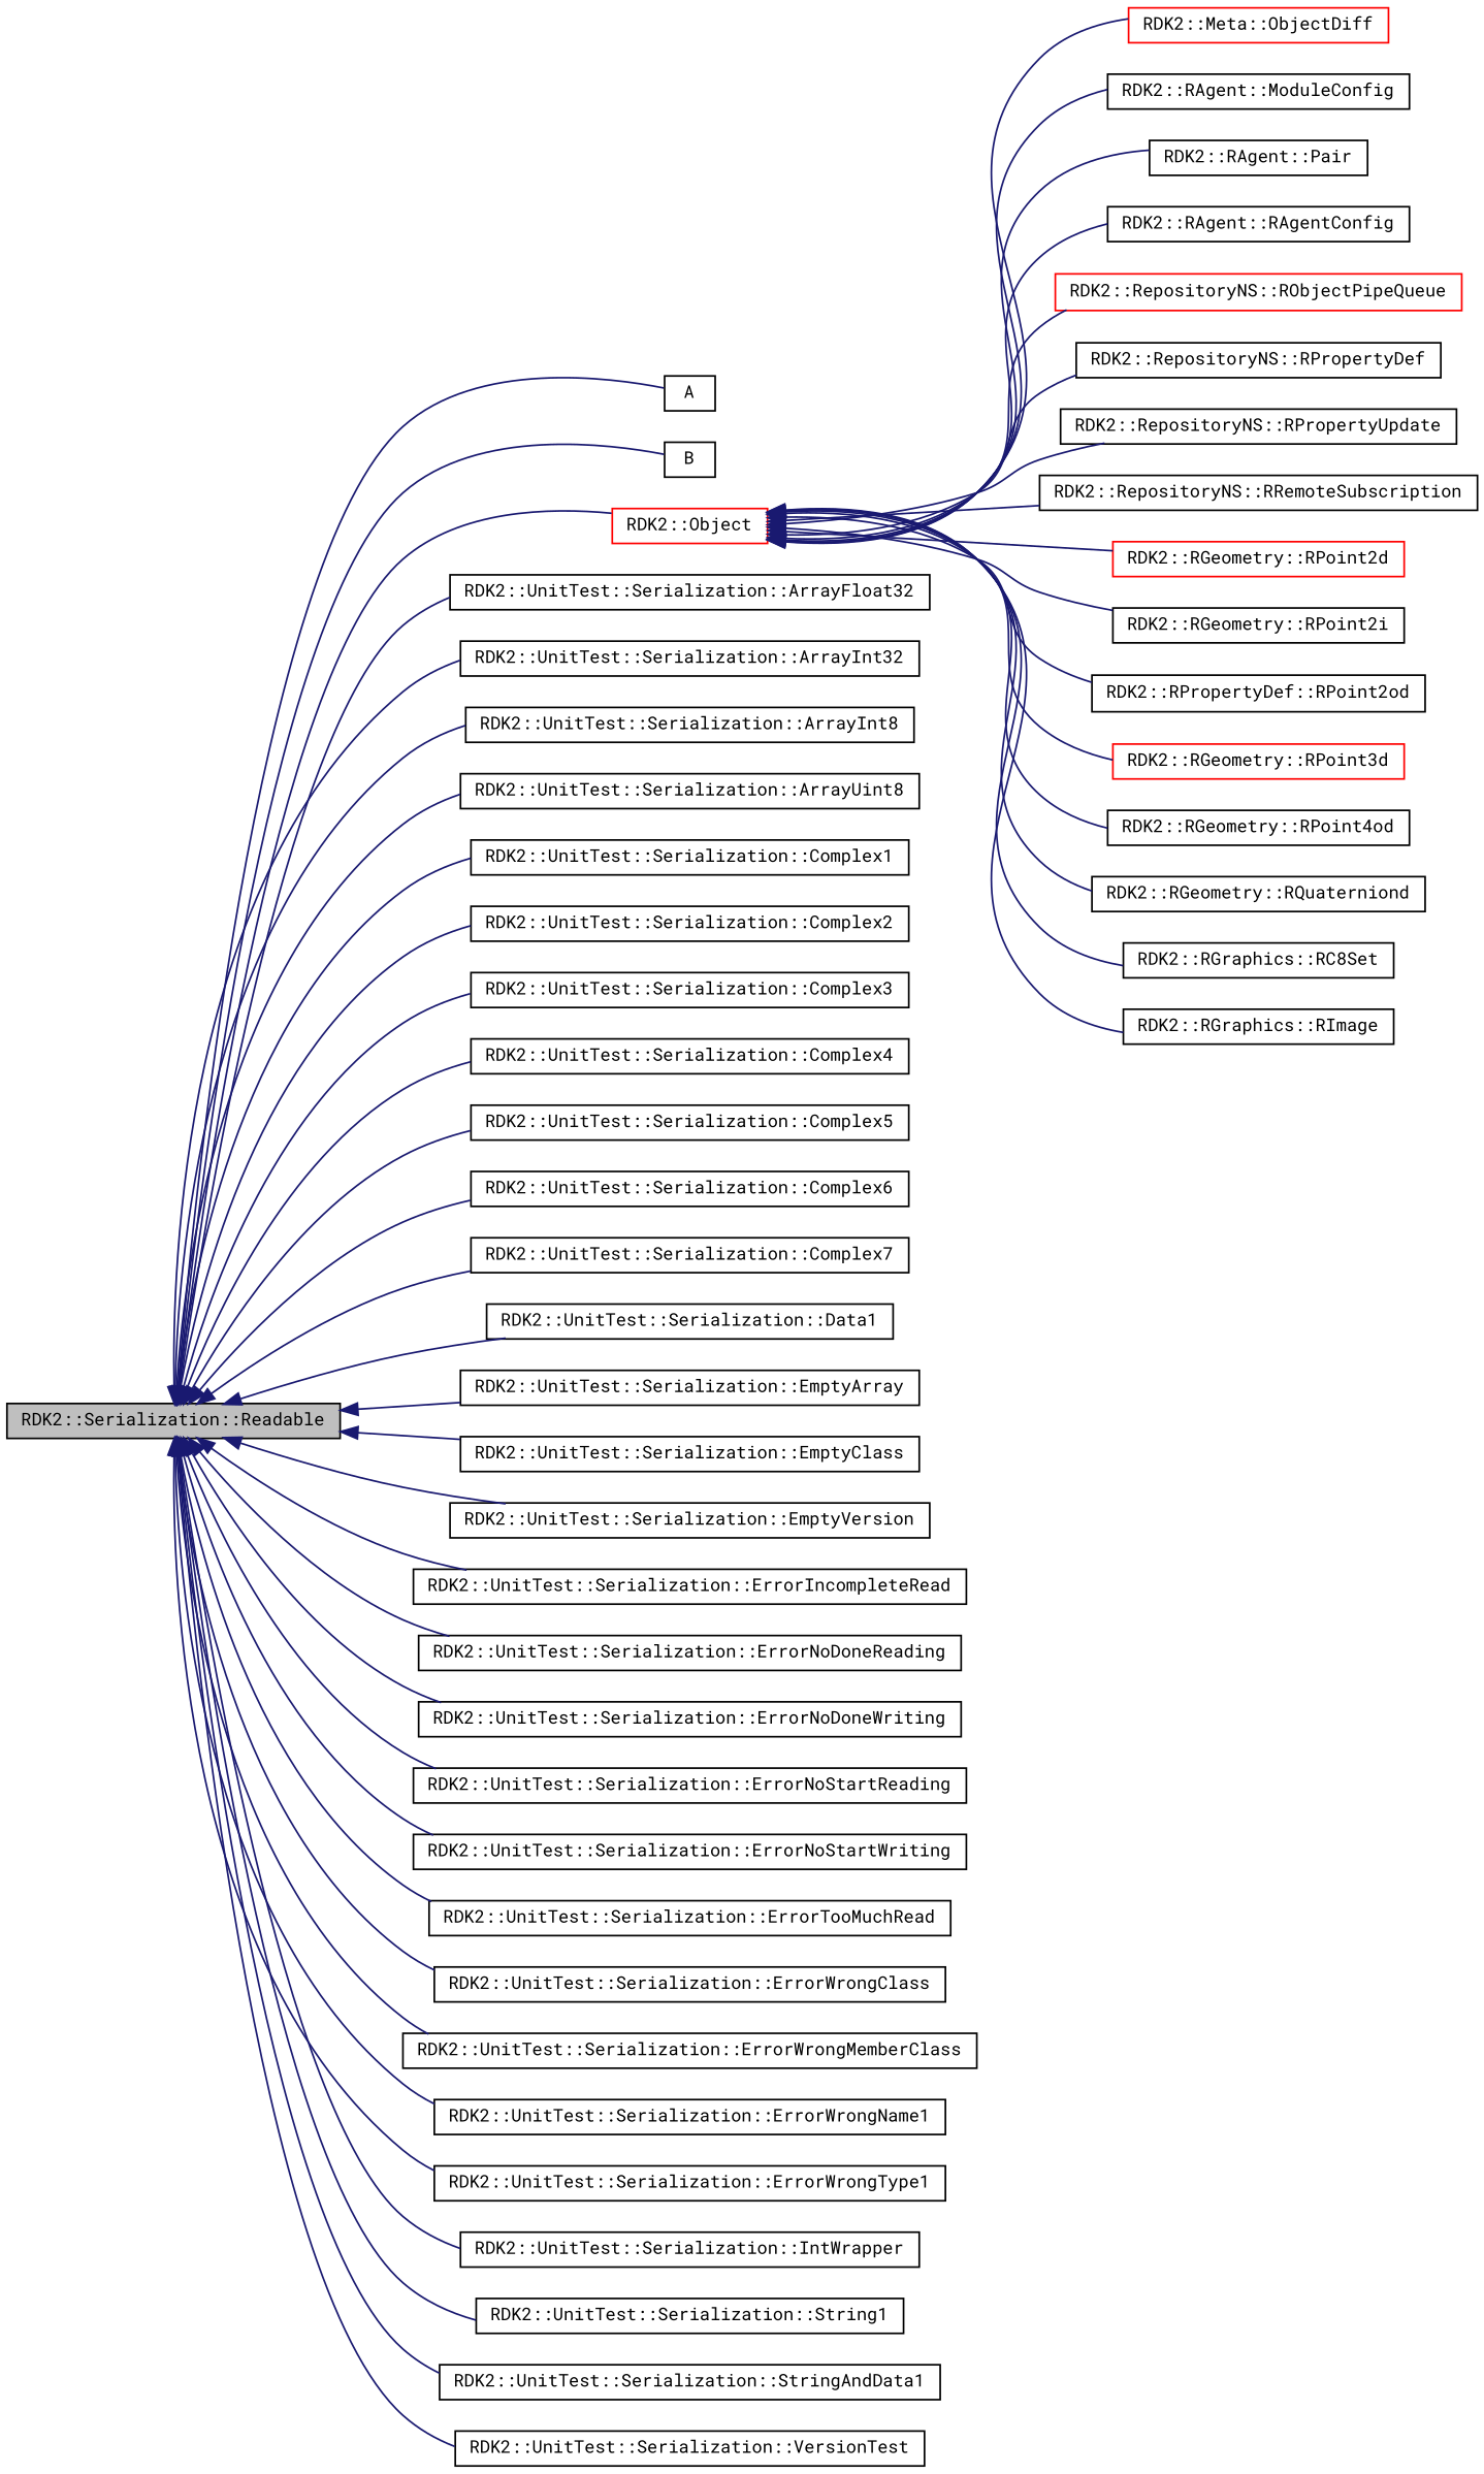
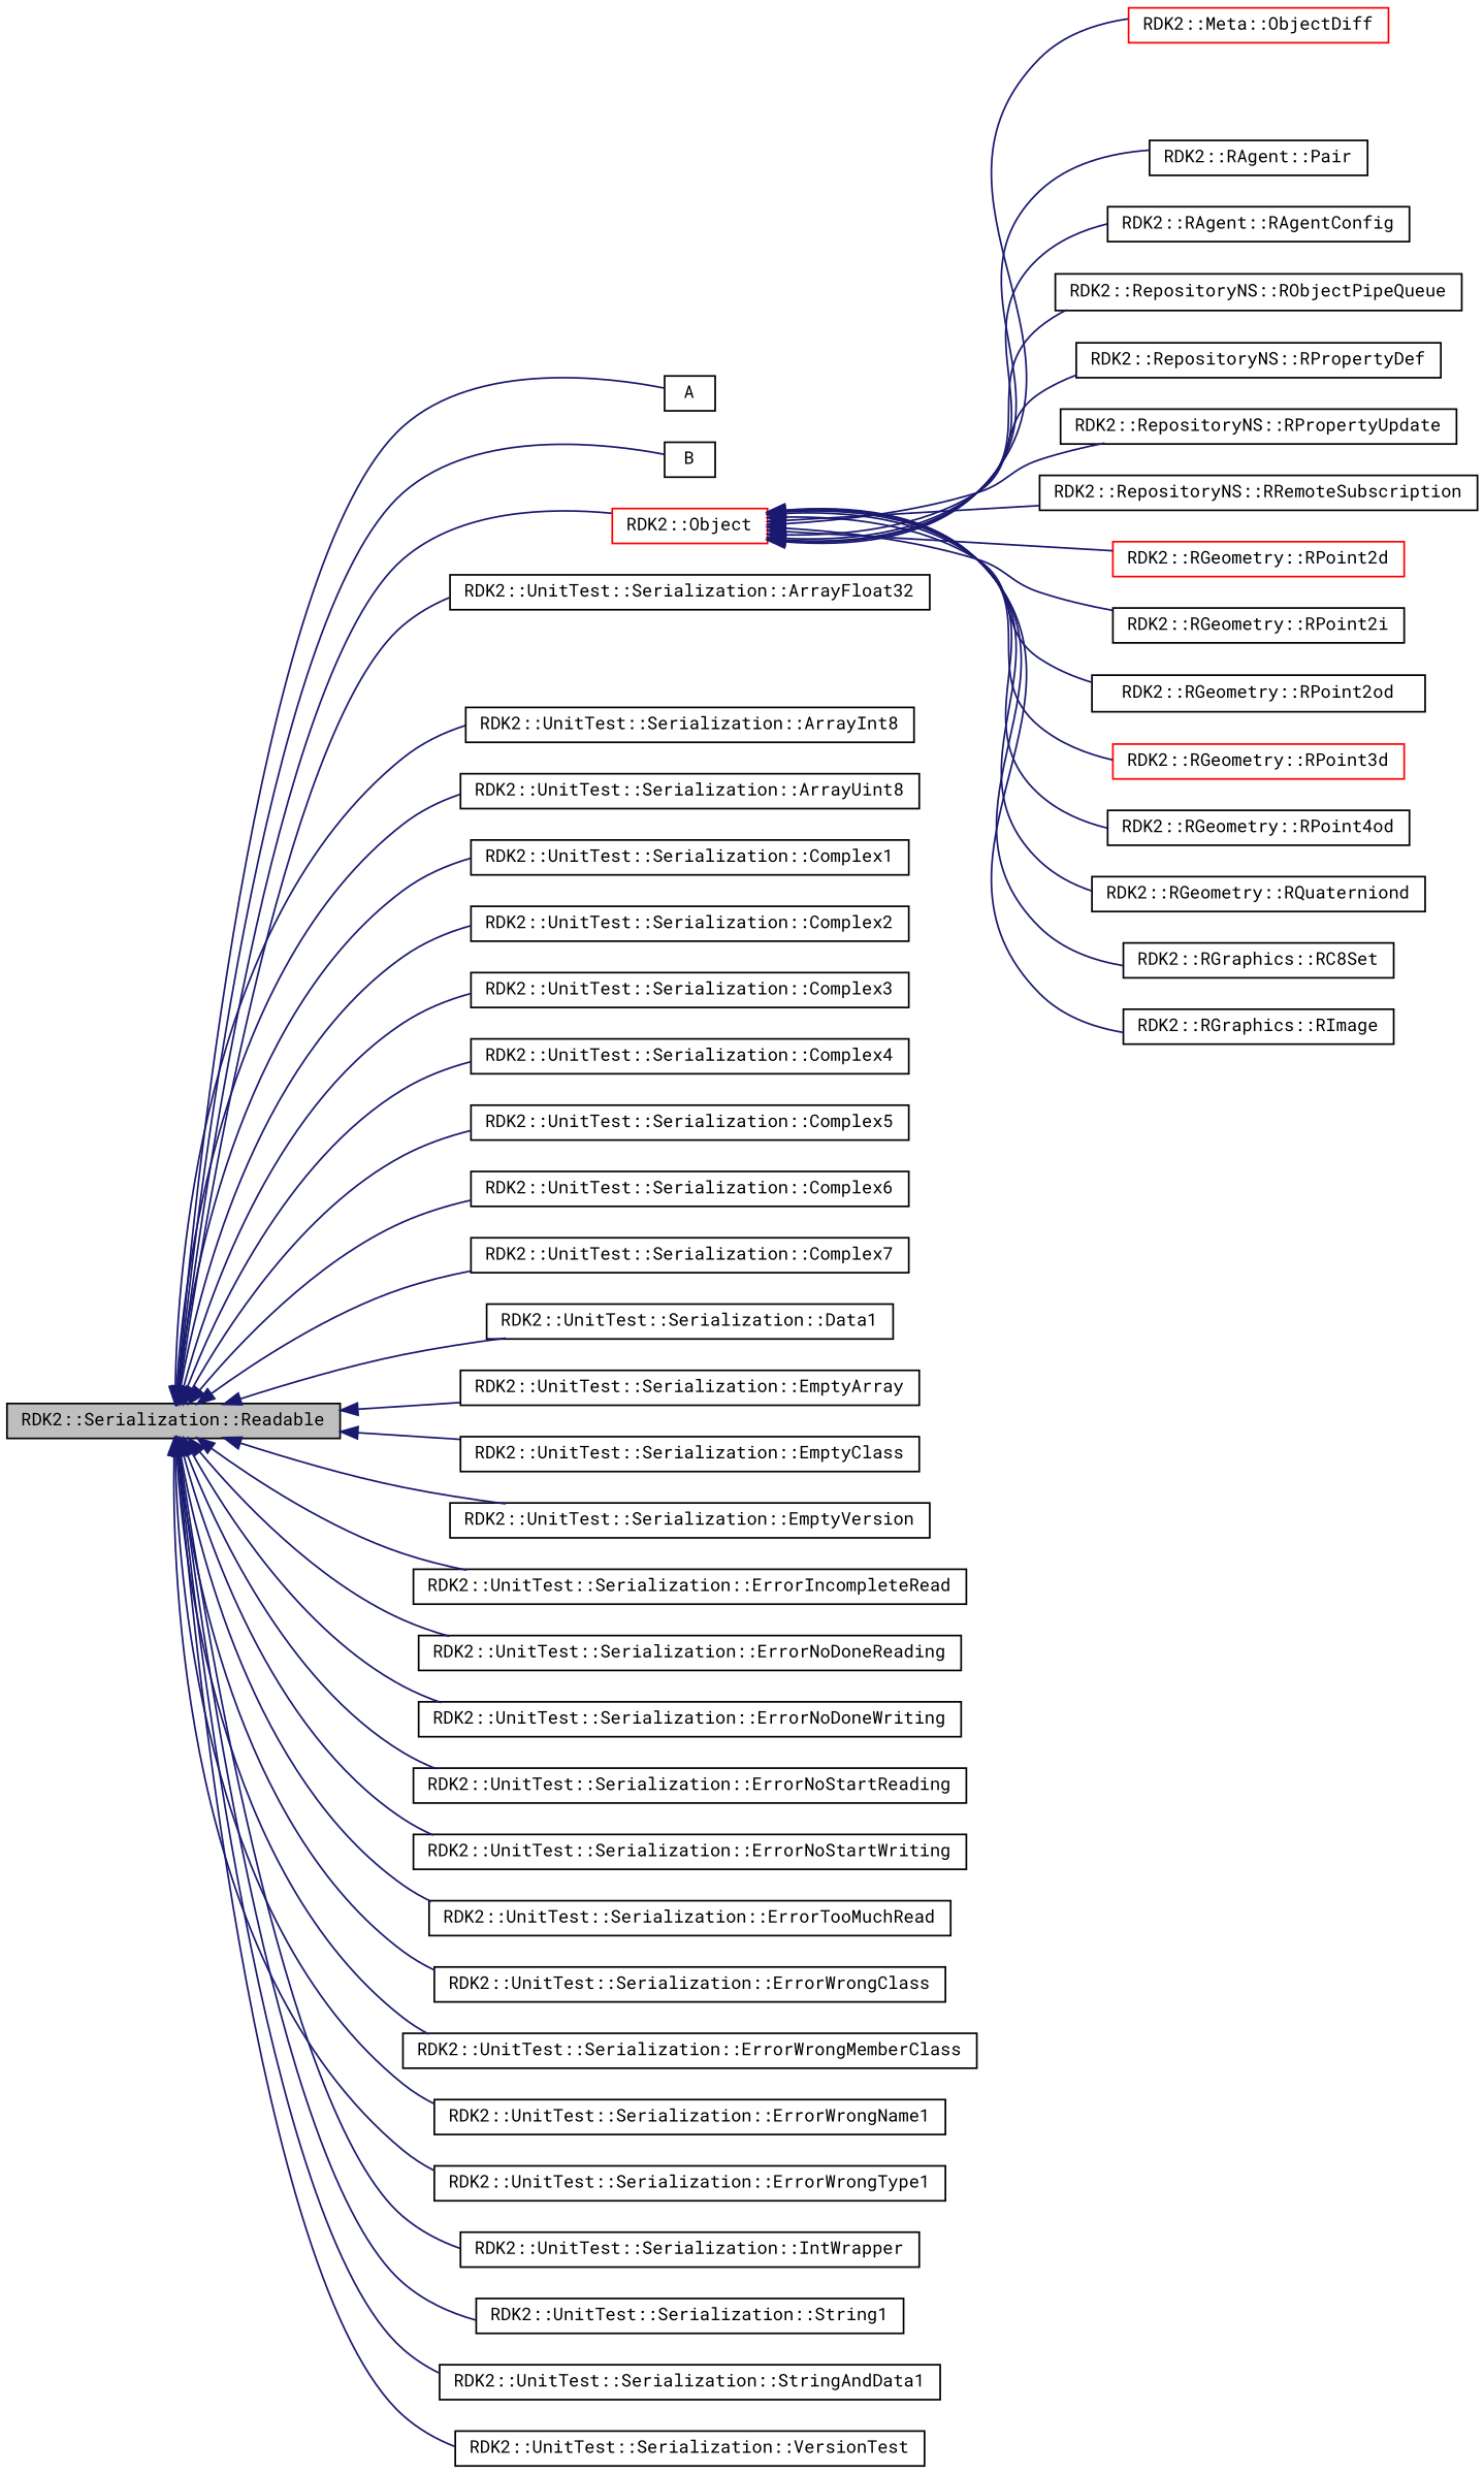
  digraph {
    fontname="Roboto Mono"
    rankdir=LR
    node [color=black fillcolor=white fontname="Roboto Mono" fontsize=10 shape=record style=filled]
    edge [color=midnightblue dir=back fontname="Roboto Mono" fontsize=10 labelfontname="FreeSans.ttf" labelfontsize=10 style=solid]
    n1 [fillcolor=grey75 fontcolor=black height=0.2 label="RDK2::Serialization::Readable" width=0.4]
    n2 [height=0.2 label=A width=0.4]
    n3 [height=0.2 label=B width=0.4]
    n4 [color=red height=0.2 label="RDK2::Object" width=0.4]
    n5 [height=0.2 label="RDK2::UnitTest::Serialization::ArrayFloat32" width=0.4]
-   n6 [height=0.2 label="RDK2::UnitTest::Serialization::ArrayInt32" width=0.4]
    n7 [height=0.2 label="RDK2::UnitTest::Serialization::ArrayInt8" width=0.4]
    n8 [height=0.2 label="RDK2::UnitTest::Serialization::ArrayUint8" width=0.4]
    n9 [height=0.2 label="RDK2::UnitTest::Serialization::Complex1" width=0.4]
    n10 [height=0.2 label="RDK2::UnitTest::Serialization::Complex2" width=0.4]
    n11 [height=0.2 label="RDK2::UnitTest::Serialization::Complex3" width=0.4]
    n12 [height=0.2 label="RDK2::UnitTest::Serialization::Complex4" width=0.4]
    n13 [height=0.2 label="RDK2::UnitTest::Serialization::Complex5" width=0.4]
    n14 [height=0.2 label="RDK2::UnitTest::Serialization::Complex6" width=0.4]
    n15 [height=0.2 label="RDK2::UnitTest::Serialization::Complex7" width=0.4]
    n16 [height=0.2 label="RDK2::UnitTest::Serialization::Data1" width=0.4]
    n17 [height=0.2 label="RDK2::UnitTest::Serialization::EmptyArray" width=0.4]
    n18 [height=0.2 label="RDK2::UnitTest::Serialization::EmptyClass" width=0.4]
    n19 [height=0.2 label="RDK2::UnitTest::Serialization::EmptyVersion" width=0.4]
    n20 [height=0.2 label="RDK2::UnitTest::Serialization::ErrorIncompleteRead" width=0.4]
    n21 [height=0.2 label="RDK2::UnitTest::Serialization::ErrorNoDoneReading" width=0.4]
    n22 [height=0.2 label="RDK2::UnitTest::Serialization::ErrorNoDoneWriting" width=0.4]
    n23 [height=0.2 label="RDK2::UnitTest::Serialization::ErrorNoStartReading" width=0.4]
    n24 [height=0.2 label="RDK2::UnitTest::Serialization::ErrorNoStartWriting" width=0.4]
    n25 [height=0.2 label="RDK2::UnitTest::Serialization::ErrorTooMuchRead" width=0.4]
    n26 [height=0.2 label="RDK2::UnitTest::Serialization::ErrorWrongClass" width=0.4]
    n27 [height=0.2 label="RDK2::UnitTest::Serialization::ErrorWrongMemberClass" width=0.4]
    n28 [height=0.2 label="RDK2::UnitTest::Serialization::ErrorWrongName1" width=0.4]
    n29 [height=0.2 label="RDK2::UnitTest::Serialization::ErrorWrongType1" width=0.4]
    n30 [height=0.2 label="RDK2::UnitTest::Serialization::IntWrapper" width=0.4]
    n31 [height=0.2 label="RDK2::UnitTest::Serialization::String1" width=0.4]
    n32 [height=0.2 label="RDK2::UnitTest::Serialization::StringAndData1" width=0.4]
    n33 [height=0.2 label="RDK2::UnitTest::Serialization::VersionTest" width=0.4]
    n34 [color=red height=0.2 label="RDK2::Meta::ObjectDiff" width=0.4]
-   n35 [height=0.2 label="RDK2::RAgent::ModuleConfig" width=0.4]
    n36 [height=0.2 label="RDK2::RAgent::Pair" width=0.4]
    n37 [height=0.2 label="RDK2::RAgent::RAgentConfig" width=0.4]
-   n38 [color=red height=0.2 label="RDK2::RepositoryNS::RObjectPipeQueue" width=0.4]
+   n38 [height=0.2 label="RDK2::RepositoryNS::RObjectPipeQueue" width=0.4]
    n39 [height=0.2 label="RDK2::RepositoryNS::RPropertyDef" width=0.4]
    n40 [height=0.2 label="RDK2::RepositoryNS::RPropertyUpdate" width=0.4]
    n41 [height=0.2 label="RDK2::RepositoryNS::RRemoteSubscription" width=0.4]
    n42 [color=red height=0.2 label="RDK2::RGeometry::RPoint2d" width=0.4]
    n43 [height=0.2 label="RDK2::RGeometry::RPoint2i" width=0.4]
-   n44 [height=0.2 label="RDK2::RPropertyDef::RPoint2od" width=0.4]
+   n44 [height=0.2 label="RDK2::RGeometry::RPoint2od" width=0.4]
    n45 [color=red height=0.2 label="RDK2::RGeometry::RPoint3d" width=0.4]
    n46 [height=0.2 label="RDK2::RGeometry::RPoint4od" width=0.4]
    n47 [height=0.2 label="RDK2::RGeometry::RQuaterniond" width=0.4]
    n48 [height=0.2 label="RDK2::RGraphics::RC8Set" width=0.4]
    n49 [height=0.2 label="RDK2::RGraphics::RImage" width=0.4]
    n1 -> n2
    n1 -> n3
    n1 -> n4
    n1 -> n5
-   n1 -> n6
    n1 -> n7
    n1 -> n8
    n1 -> n9
    n1 -> n10
    n1 -> n11
    n1 -> n12
    n1 -> n13
    n1 -> n14
    n1 -> n15
    n1 -> n16
    n1 -> n17
    n1 -> n18
    n1 -> n19
    n1 -> n20
    n1 -> n21
    n1 -> n22
    n1 -> n23
    n1 -> n24
    n1 -> n25
    n1 -> n26
    n1 -> n27
    n1 -> n28
    n1 -> n29
    n1 -> n30
    n1 -> n31
    n1 -> n32
    n1 -> n33
    n4 -> n34
-   n4 -> n35
    n4 -> n36
    n4 -> n37
    n4 -> n38
    n4 -> n39
    n4 -> n40
    n4 -> n41
    n4 -> n42
    n4 -> n43
    n4 -> n44
    n4 -> n45
    n4 -> n46
    n4 -> n47
    n4 -> n48
    n4 -> n49
  }
